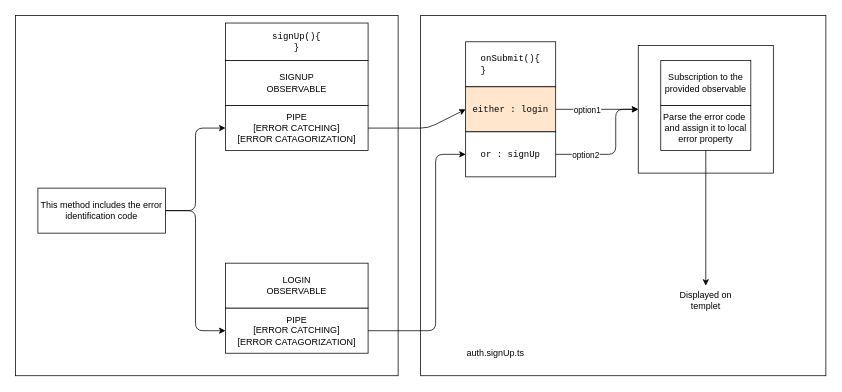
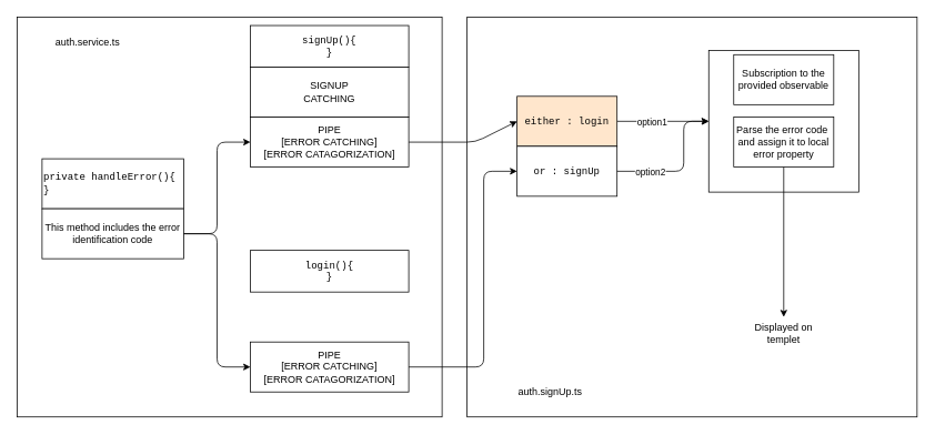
  <mxCell id="0" />
  <mxCell id="1" parent="0" />
  <mxCell id="2" value="" style="rounded=0;whiteSpace=wrap;html=1;align=center;" vertex="1" parent="1"><mxGeometry x="560" y="20" width="540" height="480" as="geometry" /></mxCell>
  <mxCell id="3" value="" style="rounded=0;whiteSpace=wrap;html=1;align=center;" vertex="1" parent="1"><mxGeometry x="20" y="20" width="510" height="480" as="geometry" /></mxCell>
  <mxCell id="4" value="" style="group" vertex="1" connectable="0" parent="1"><mxGeometry x="50" y="190" width="170" height="120" as="geometry" /></mxCell>
+ <mxCell id="5" value="&lt;font face=&quot;Courier New&quot;&gt;private handleError(){&lt;br&gt;}&lt;/font&gt;" style="rounded=0;whiteSpace=wrap;html=1;align=left;" vertex="1" parent="4"><mxGeometry width="170" height="60" as="geometry" /></mxCell>
  <mxCell id="6" value="This method includes the error identification code" style="rounded=0;whiteSpace=wrap;html=1;" vertex="1" parent="4"><mxGeometry y="60" width="170" height="60" as="geometry" /></mxCell>
  <mxCell id="7" value="" style="group" vertex="1" connectable="0" parent="1"><mxGeometry x="300" y="30" width="190" height="170" as="geometry" /></mxCell>
  <mxCell id="8" value="" style="group" vertex="1" connectable="0" parent="7"><mxGeometry width="190" height="110" as="geometry" /></mxCell>
  <mxCell id="9" value="&lt;div style=&quot;&quot;&gt;&lt;span style=&quot;font-family: &amp;quot;courier new&amp;quot;&quot;&gt;signUp(){&lt;/span&gt;&lt;/div&gt;&lt;font face=&quot;Courier New&quot;&gt;&lt;div style=&quot;&quot;&gt;&lt;span&gt;}&lt;/span&gt;&lt;/div&gt;&lt;/font&gt;" style="rounded=0;whiteSpace=wrap;html=1;align=center;" vertex="1" parent="8"><mxGeometry width="190" height="50" as="geometry" /></mxCell>
- <mxCell id="10" value="SIGNUP&lt;br&gt;OBSERVABLE" style="rounded=0;whiteSpace=wrap;html=1;" vertex="1" parent="8"><mxGeometry y="50" width="190" height="60" as="geometry" /></mxCell>
+ <mxCell id="10" value="SIGNUP&lt;br&gt;CATCHING" style="rounded=0;whiteSpace=wrap;html=1;" vertex="1" parent="8"><mxGeometry y="50" width="190" height="60" as="geometry" /></mxCell>
  <mxCell id="11" value="PIPE&lt;br&gt;[ERROR CATCHING]&lt;br&gt;[ERROR CATAGORIZATION]" style="rounded=0;whiteSpace=wrap;html=1;align=center;" vertex="1" parent="7"><mxGeometry y="110" width="190" height="60" as="geometry" /></mxCell>
  <mxCell id="12" value="" style="group" vertex="1" connectable="0" parent="1"><mxGeometry x="300" y="300" width="190" height="170" as="geometry" /></mxCell>
  <mxCell id="13" value="" style="group" vertex="1" connectable="0" parent="12"><mxGeometry width="190" height="110" as="geometry" /></mxCell>
- <mxCell id="15" value="LOGIN&lt;br&gt;OBSERVABLE" style="rounded=0;whiteSpace=wrap;html=1;" vertex="1" parent="13"><mxGeometry y="50" width="190" height="60" as="geometry" /></mxCell>
+ <mxCell id="14" value="&lt;div&gt;&lt;span style=&quot;font-family: &amp;#34;courier new&amp;#34;&quot;&gt;login(){&lt;/span&gt;&lt;/div&gt;&lt;font face=&quot;Courier New&quot;&gt;&lt;div&gt;&lt;span&gt;}&lt;/span&gt;&lt;/div&gt;&lt;/font&gt;" style="rounded=0;whiteSpace=wrap;html=1;align=center;" vertex="1" parent="13"><mxGeometry width="190" height="50" as="geometry" /></mxCell>
  <mxCell id="16" value="PIPE&lt;br&gt;[ERROR CATCHING]&lt;br&gt;[ERROR CATAGORIZATION]" style="rounded=0;whiteSpace=wrap;html=1;align=center;" vertex="1" parent="12"><mxGeometry y="110" width="190" height="60" as="geometry" /></mxCell>
  <mxCell id="17" value="" style="endArrow=classic;html=1;exitX=1;exitY=0.5;exitDx=0;exitDy=0;entryX=0;entryY=0.5;entryDx=0;entryDy=0;" edge="1" parent="1" source="6" target="11"><mxGeometry width="50" height="50" relative="1" as="geometry"><mxPoint x="390" y="250" as="sourcePoint" /><mxPoint x="440" y="200" as="targetPoint" /><Array as="points"><mxPoint x="260" y="280" /><mxPoint x="260" y="170" /></Array></mxGeometry></mxCell>
  <mxCell id="18" value="" style="endArrow=classic;html=1;exitX=1;exitY=0.5;exitDx=0;exitDy=0;entryX=0;entryY=0.5;entryDx=0;entryDy=0;" edge="1" parent="1" source="6" target="16"><mxGeometry width="50" height="50" relative="1" as="geometry"><mxPoint x="390" y="250" as="sourcePoint" /><mxPoint x="440" y="200" as="targetPoint" /><Array as="points"><mxPoint x="260" y="280" /><mxPoint x="260" y="440" /></Array></mxGeometry></mxCell>
+ <mxCell id="19" value="auth.service.ts" style="text;html=1;strokeColor=none;fillColor=none;align=center;verticalAlign=middle;whiteSpace=wrap;rounded=0;" vertex="1" parent="1"><mxGeometry x="60" y="40" width="90" height="20" as="geometry" /></mxCell>
  <mxCell id="20" value="" style="group" vertex="1" connectable="0" parent="1"><mxGeometry x="850" y="60" width="180" height="170" as="geometry" /></mxCell>
  <mxCell id="21" value="" style="rounded=0;whiteSpace=wrap;html=1;align=center;" vertex="1" parent="20"><mxGeometry width="180" height="170" as="geometry" /></mxCell>
- <mxCell id="22" value="Subscription to the provided observable" style="rounded=0;whiteSpace=wrap;html=1;align=center;" vertex="1" parent="20"><mxGeometry x="30" y="20" width="120" height="60" as="geometry" /></mxCell>
+ <mxCell id="22" value="Subscription to the provided observable" style="rounded=0;whiteSpace=wrap;html=1;align=center;" vertex="1" parent="20"><mxGeometry x="30" y="5" width="120" height="60" as="geometry" /></mxCell>
  <mxCell id="23" value="Parse the error code&amp;nbsp;&lt;br&gt;and assign it to local error property" style="rounded=0;whiteSpace=wrap;html=1;align=center;" vertex="1" parent="20"><mxGeometry x="30" y="80" width="120" height="60" as="geometry" /></mxCell>
  <mxCell id="24" value="" style="endArrow=classic;html=1;entryX=0;entryY=0.5;entryDx=0;entryDy=0;exitX=1;exitY=0.5;exitDx=0;exitDy=0;" edge="1" parent="1" source="28" target="21"><mxGeometry width="50" height="50" relative="1" as="geometry"><mxPoint x="530" y="260" as="sourcePoint" /><mxPoint x="580" y="210" as="targetPoint" /></mxGeometry></mxCell>
  <mxCell id="25" value="option1" style="edgeLabel;html=1;align=center;verticalAlign=middle;resizable=0;points=[];" vertex="1" connectable="0" parent="24"><mxGeometry x="-0.259" y="-1" relative="1" as="geometry"><mxPoint as="offset" /></mxGeometry></mxCell>
  <mxCell id="26" value="" style="group" vertex="1" connectable="0" parent="1"><mxGeometry x="620" y="55" width="120" height="180" as="geometry" /></mxCell>
- <mxCell id="27" value="&lt;div style=&quot;text-align: left&quot;&gt;&lt;span&gt;&lt;font face=&quot;Courier New&quot;&gt;onSubmit(){&lt;/font&gt;&lt;/span&gt;&lt;/div&gt;&lt;div style=&quot;text-align: left&quot;&gt;&lt;span&gt;&lt;font face=&quot;Courier New&quot;&gt;}&lt;/font&gt;&lt;/span&gt;&lt;/div&gt;" style="rounded=0;whiteSpace=wrap;html=1;align=center;" vertex="1" parent="26"><mxGeometry width="120" height="60" as="geometry" /></mxCell>
  <mxCell id="28" value="&lt;font face=&quot;Courier New&quot;&gt;either : login&lt;/font&gt;" style="rounded=0;whiteSpace=wrap;html=1;align=center;fillColor=#ffe6cc;" vertex="1" parent="26"><mxGeometry y="60" width="120" height="60" as="geometry" /></mxCell>
  <mxCell id="29" value="&lt;font face=&quot;Courier New&quot;&gt;or : signUp&lt;/font&gt;" style="rounded=0;whiteSpace=wrap;html=1;align=center;" vertex="1" parent="26"><mxGeometry y="120" width="120" height="60" as="geometry" /></mxCell>
  <mxCell id="30" value="" style="endArrow=classic;html=1;entryX=0;entryY=0.5;entryDx=0;entryDy=0;exitX=1;exitY=0.5;exitDx=0;exitDy=0;" edge="1" parent="1" source="29" target="21"><mxGeometry width="50" height="50" relative="1" as="geometry"><mxPoint x="530" y="260" as="sourcePoint" /><mxPoint x="580" y="210" as="targetPoint" /><Array as="points"><mxPoint x="820" y="205" /><mxPoint x="820" y="145" /></Array></mxGeometry></mxCell>
  <mxCell id="31" value="option2" style="edgeLabel;html=1;align=center;verticalAlign=middle;resizable=0;points=[];" vertex="1" connectable="0" parent="30"><mxGeometry x="-0.368" y="1" relative="1" as="geometry"><mxPoint x="-14.12" y="1" as="offset" /></mxGeometry></mxCell>
  <mxCell id="32" value="" style="endArrow=classic;html=1;exitX=1;exitY=0.5;exitDx=0;exitDy=0;entryX=0;entryY=0.5;entryDx=0;entryDy=0;" edge="1" parent="1" source="11" target="28"><mxGeometry width="50" height="50" relative="1" as="geometry"><mxPoint x="520" y="250" as="sourcePoint" /><mxPoint x="570" y="200" as="targetPoint" /><Array as="points"><mxPoint x="570" y="170" /></Array></mxGeometry></mxCell>
  <mxCell id="33" value="" style="endArrow=classic;html=1;exitX=1;exitY=0.5;exitDx=0;exitDy=0;entryX=0;entryY=0.5;entryDx=0;entryDy=0;" edge="1" parent="1" source="16" target="29"><mxGeometry width="50" height="50" relative="1" as="geometry"><mxPoint x="520" y="250" as="sourcePoint" /><mxPoint x="570" y="200" as="targetPoint" /><Array as="points"><mxPoint x="580" y="440" /><mxPoint x="580" y="205" /></Array></mxGeometry></mxCell>
  <mxCell id="34" value="" style="endArrow=classic;html=1;exitX=0.5;exitY=1;exitDx=0;exitDy=0;" edge="1" parent="1" source="23"><mxGeometry width="50" height="50" relative="1" as="geometry"><mxPoint x="520" y="250" as="sourcePoint" /><mxPoint x="940" y="380" as="targetPoint" /></mxGeometry></mxCell>
  <mxCell id="35" value="Displayed on templet" style="text;html=1;strokeColor=none;fillColor=none;align=center;verticalAlign=middle;whiteSpace=wrap;rounded=0;" vertex="1" parent="1"><mxGeometry x="895" y="390" width="90" height="20" as="geometry" /></mxCell>
  <mxCell id="36" value="auth.signUp.ts" style="text;html=1;strokeColor=none;fillColor=none;align=center;verticalAlign=middle;whiteSpace=wrap;rounded=0;" vertex="1" parent="1"><mxGeometry x="640" y="460" width="40" height="20" as="geometry" /></mxCell>
